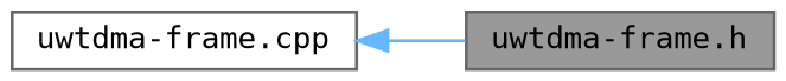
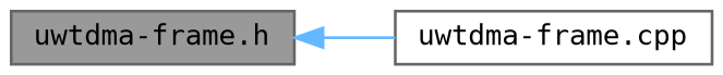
  digraph {
    rankdir=LR
    fontname="DejaVu Sans Mono"
    node [fontname="DejaVu Sans Mono" fontsize=10 shape=box style=filled]
    n1 [color=gray40 fillcolor=grey60 fontcolor=black height=0.2 label="uwtdma-frame.h" width=0.4]
    n2 [color=grey40 fillcolor=white height=0.2 label="uwtdma-frame.cpp" width=0.4]
-   n2 -> n1 [color=steelblue1 dir=back fontname="DejaVu Sans Mono" fontsize=10 labelfontname=Helvetica labelfontsize=10 style=solid]
+   n1 -> n2 [color=steelblue1 dir=back fontname="DejaVu Sans Mono" fontsize=10 labelfontname=Helvetica labelfontsize=10 style=solid]
  }
